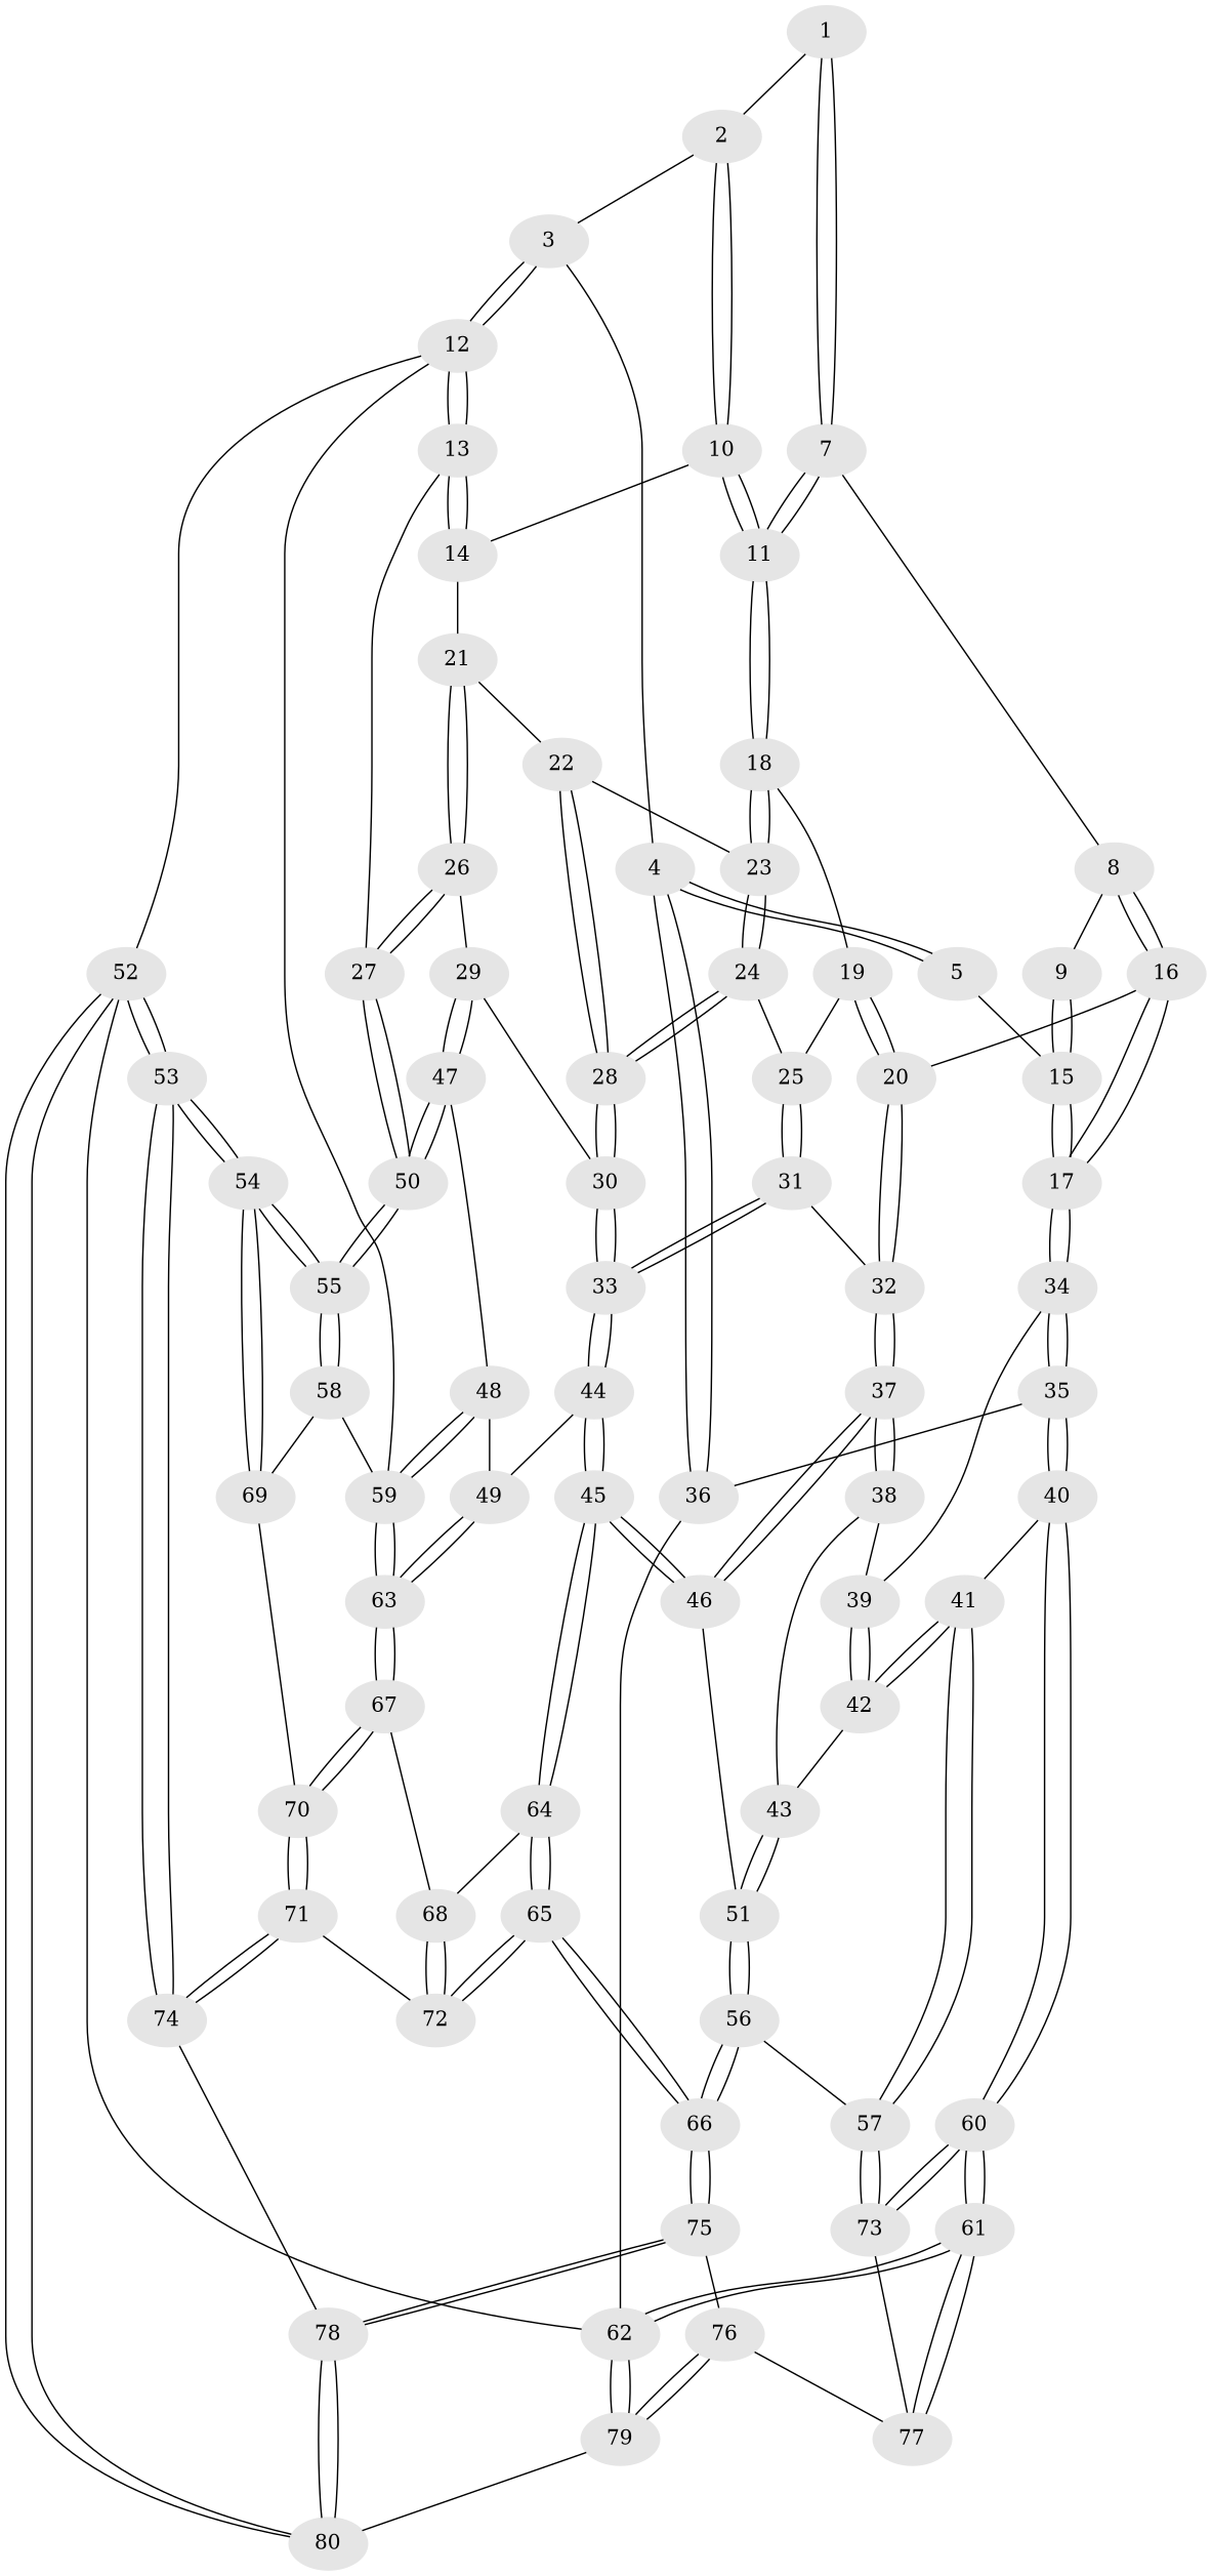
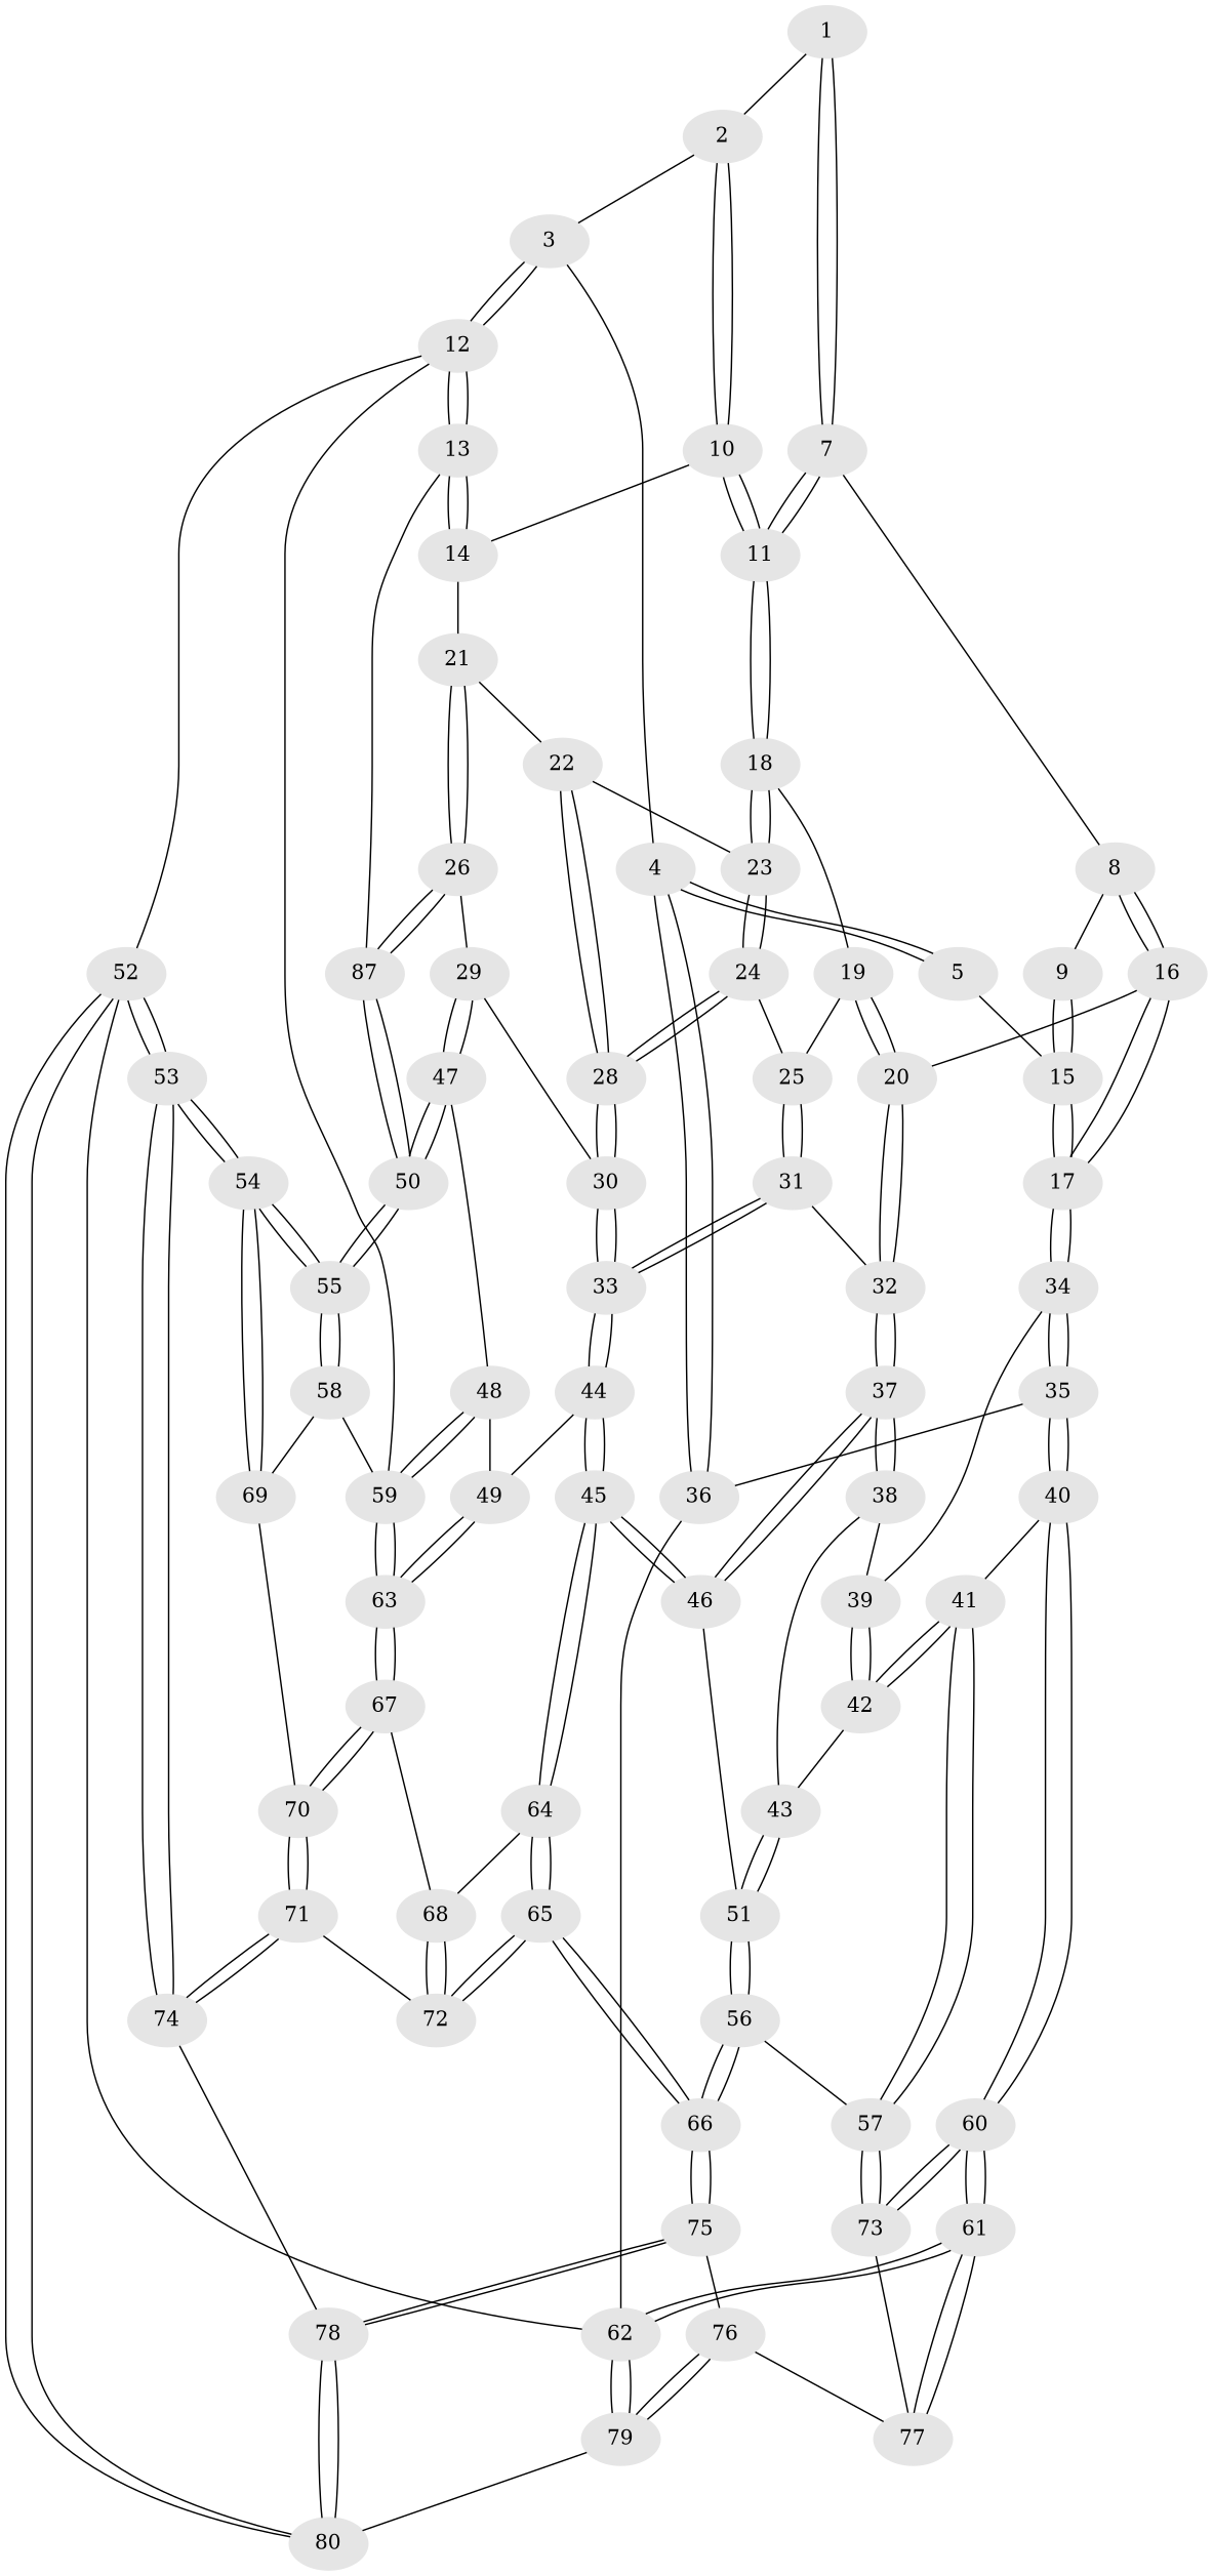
  graph {
    node [color=gray90 style=filled]
    1
    2
    7
    3
    10
    8
    11
    4
    12
    14
    5
    36
    13
    52
    59
    15
    62
    17
    9
    16
    18
    20
    21
    19
    23
-   27
+   27 [label=87]
    53
    80
    50
    22
    26
    34
    32
    35
    39
    25
    24
    31
    37
    28
    29
    30
    33
    47
    55
    48
    44
    38
    46
    45
    49
    40
    42
    41
    60
    79
    43
    51
    57
    73
    61
    56
    64
    63
    65
    68
    67
    58
    66
    54
    74
    69
    78
    70
    75
    77
    72
    76
    71
    1 -- 2
    1 -- 7
    1 -- 7
    2 -- 3
    2 -- 10
    2 -- 10
    7 -- 8
    7 -- 11
    7 -- 11
    3 -- 4
    3 -- 12
    3 -- 12
    10 -- 11
    10 -- 11
    10 -- 14
    8 -- 9
    8 -- 16
    8 -- 16
    11 -- 18
    11 -- 18
    4 -- 5
    4 -- 5
    4 -- 36
    4 -- 36
    12 -- 13
    12 -- 13
    12 -- 52
    12 -- 59
    14 -- 21
    5 -- 15
    36 -- 62
    13 -- 14
    13 -- 14
    13 -- 27
    52 -- 62
    52 -- 53
    52 -- 53
    52 -- 80
    52 -- 80
    59 -- 63
    59 -- 63
    15 -- 17
    15 -- 17
    62 -- 79
    62 -- 79
    17 -- 34
    17 -- 34
    9 -- 15
    9 -- 15
    16 -- 17
    16 -- 17
    16 -- 20
    18 -- 19
    18 -- 23
    18 -- 23
    20 -- 32
    20 -- 32
    21 -- 22
    21 -- 26
    21 -- 26
    19 -- 20
    19 -- 20
    19 -- 25
    23 -- 24
    23 -- 24
    27 -- 50
    27 -- 50
    53 -- 54
    53 -- 54
    53 -- 74
    53 -- 74
    50 -- 55
    50 -- 55
    22 -- 23
    22 -- 28
    22 -- 28
    26 -- 27
    26 -- 27
    26 -- 29
    34 -- 35
    34 -- 35
    34 -- 39
    32 -- 37
    32 -- 37
    35 -- 36
    35 -- 40
    35 -- 40
    39 -- 42
    39 -- 42
    25 -- 31
    25 -- 31
    24 -- 25
    24 -- 28
    24 -- 28
    31 -- 32
    31 -- 33
    31 -- 33
    37 -- 38
    37 -- 38
    37 -- 46
    37 -- 46
    28 -- 30
    28 -- 30
    29 -- 30
    29 -- 47
    29 -- 47
    30 -- 33
    30 -- 33
    33 -- 44
    33 -- 44
    47 -- 50
    47 -- 50
    47 -- 48
    55 -- 58
    55 -- 58
    48 -- 59
    48 -- 59
    48 -- 49
    44 -- 45
    44 -- 45
    44 -- 49
    38 -- 39
    38 -- 43
    46 -- 51
    45 -- 46
    45 -- 46
    45 -- 64
    45 -- 64
    49 -- 63
    49 -- 63
    40 -- 41
    40 -- 60
    40 -- 60
    42 -- 43
    41 -- 42
    41 -- 42
    41 -- 57
    41 -- 57
    60 -- 73
    60 -- 73
    60 -- 61
    60 -- 61
    79 -- 80
    43 -- 51
    43 -- 51
    51 -- 56
    51 -- 56
    57 -- 73
    57 -- 73
    73 -- 77
    61 -- 62
    61 -- 62
    61 -- 77
    61 -- 77
    56 -- 57
    56 -- 66
    56 -- 66
    64 -- 65
    64 -- 65
    64 -- 68
    63 -- 67
    63 -- 67
    65 -- 66
    65 -- 66
    65 -- 72
    65 -- 72
    68 -- 72
    68 -- 72
    67 -- 68
    67 -- 70
    67 -- 70
    58 -- 59
    58 -- 69
    66 -- 75
    66 -- 75
    54 -- 55
    54 -- 55
    54 -- 69
    54 -- 69
    74 -- 78
    69 -- 70
    78 -- 80
    78 -- 80
    70 -- 71
    70 -- 71
    75 -- 78
    75 -- 78
    75 -- 76
    76 -- 79
    76 -- 79
    76 -- 77
    71 -- 74
    71 -- 74
    71 -- 72
  }
